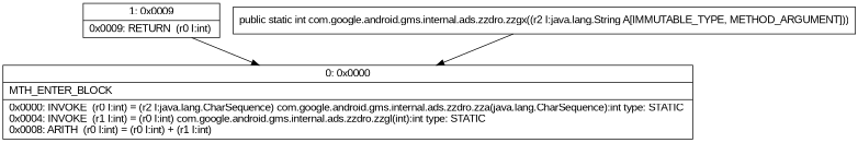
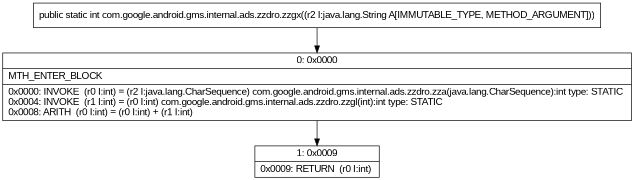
  digraph {
    fontname="Liberation Sans"
    node [shape=record fontname="Liberation Sans"]
    edge [fontname="Liberation Sans"]
    n1 [label="{0\:\ 0x0000|MTH_ENTER_BLOCK\l|0x0000: INVOKE  (r0 I:int) = (r2 I:java.lang.CharSequence) com.google.android.gms.internal.ads.zzdro.zza(java.lang.CharSequence):int type: STATIC \l0x0004: INVOKE  (r1 I:int) = (r0 I:int) com.google.android.gms.internal.ads.zzdro.zzgl(int):int type: STATIC \l0x0008: ARITH  (r0 I:int) = (r0 I:int) + (r1 I:int) \l}"]
    n2 [label="{1\:\ 0x0009|0x0009: RETURN  (r0 I:int) \l}"]
    n3 [label="{public static int com.google.android.gms.internal.ads.zzdro.zzgx((r2 I:java.lang.String A[IMMUTABLE_TYPE, METHOD_ARGUMENT])) }"]
-   n2 -> n1
+   n1 -> n2
    n3 -> n1
  }
